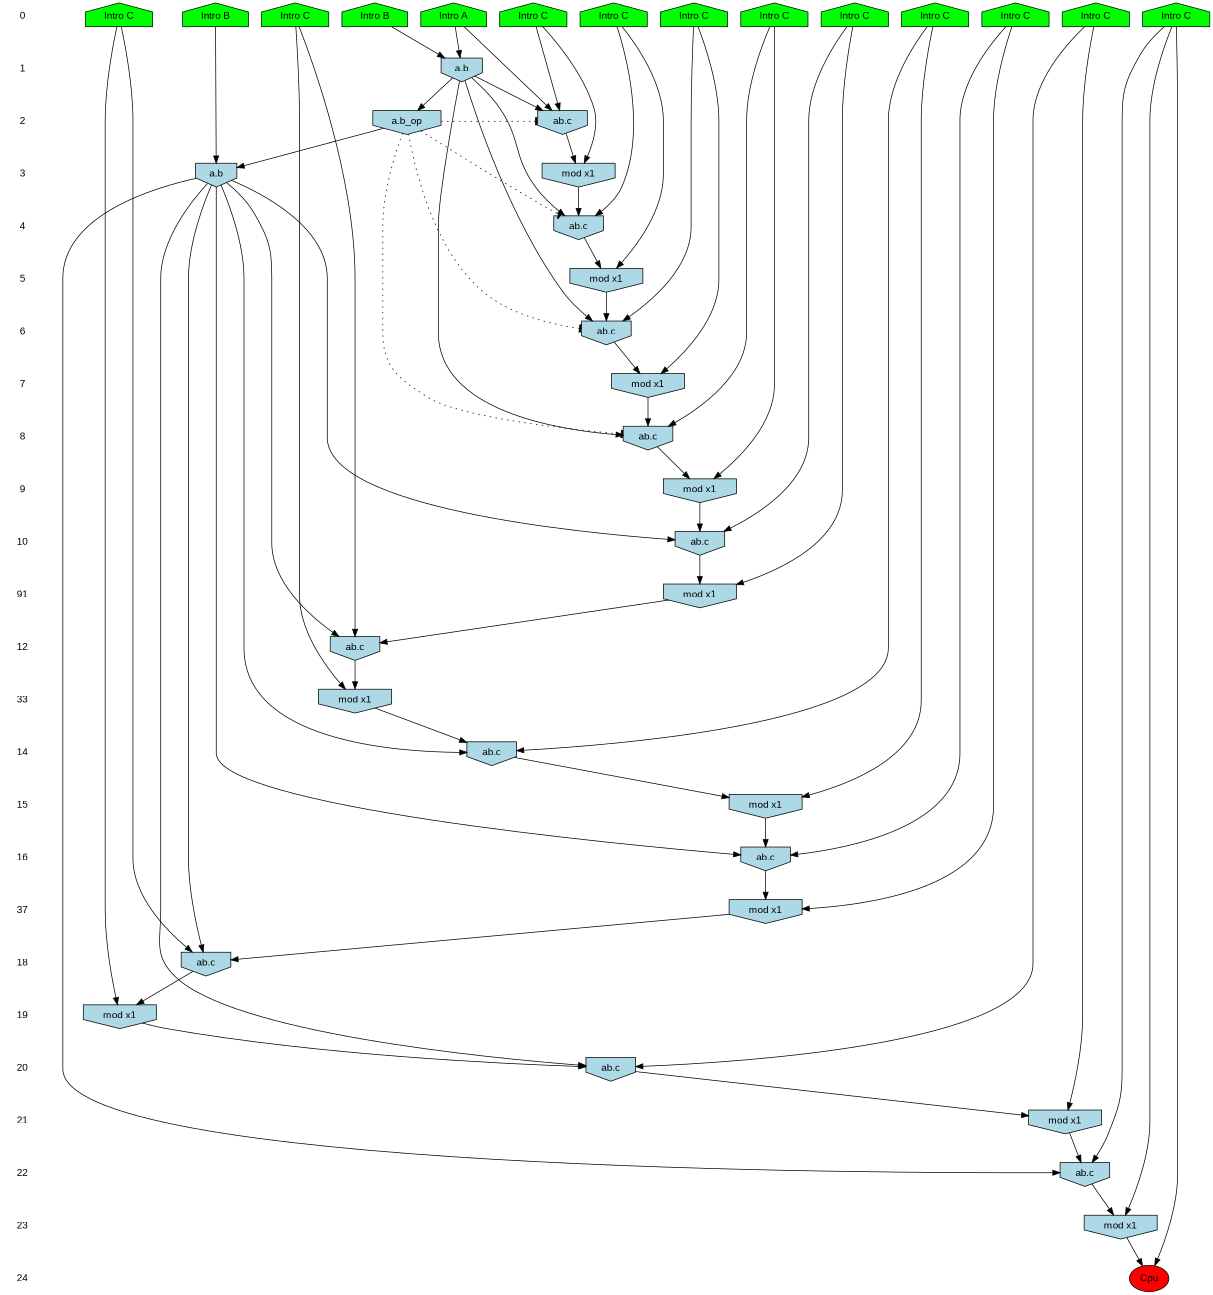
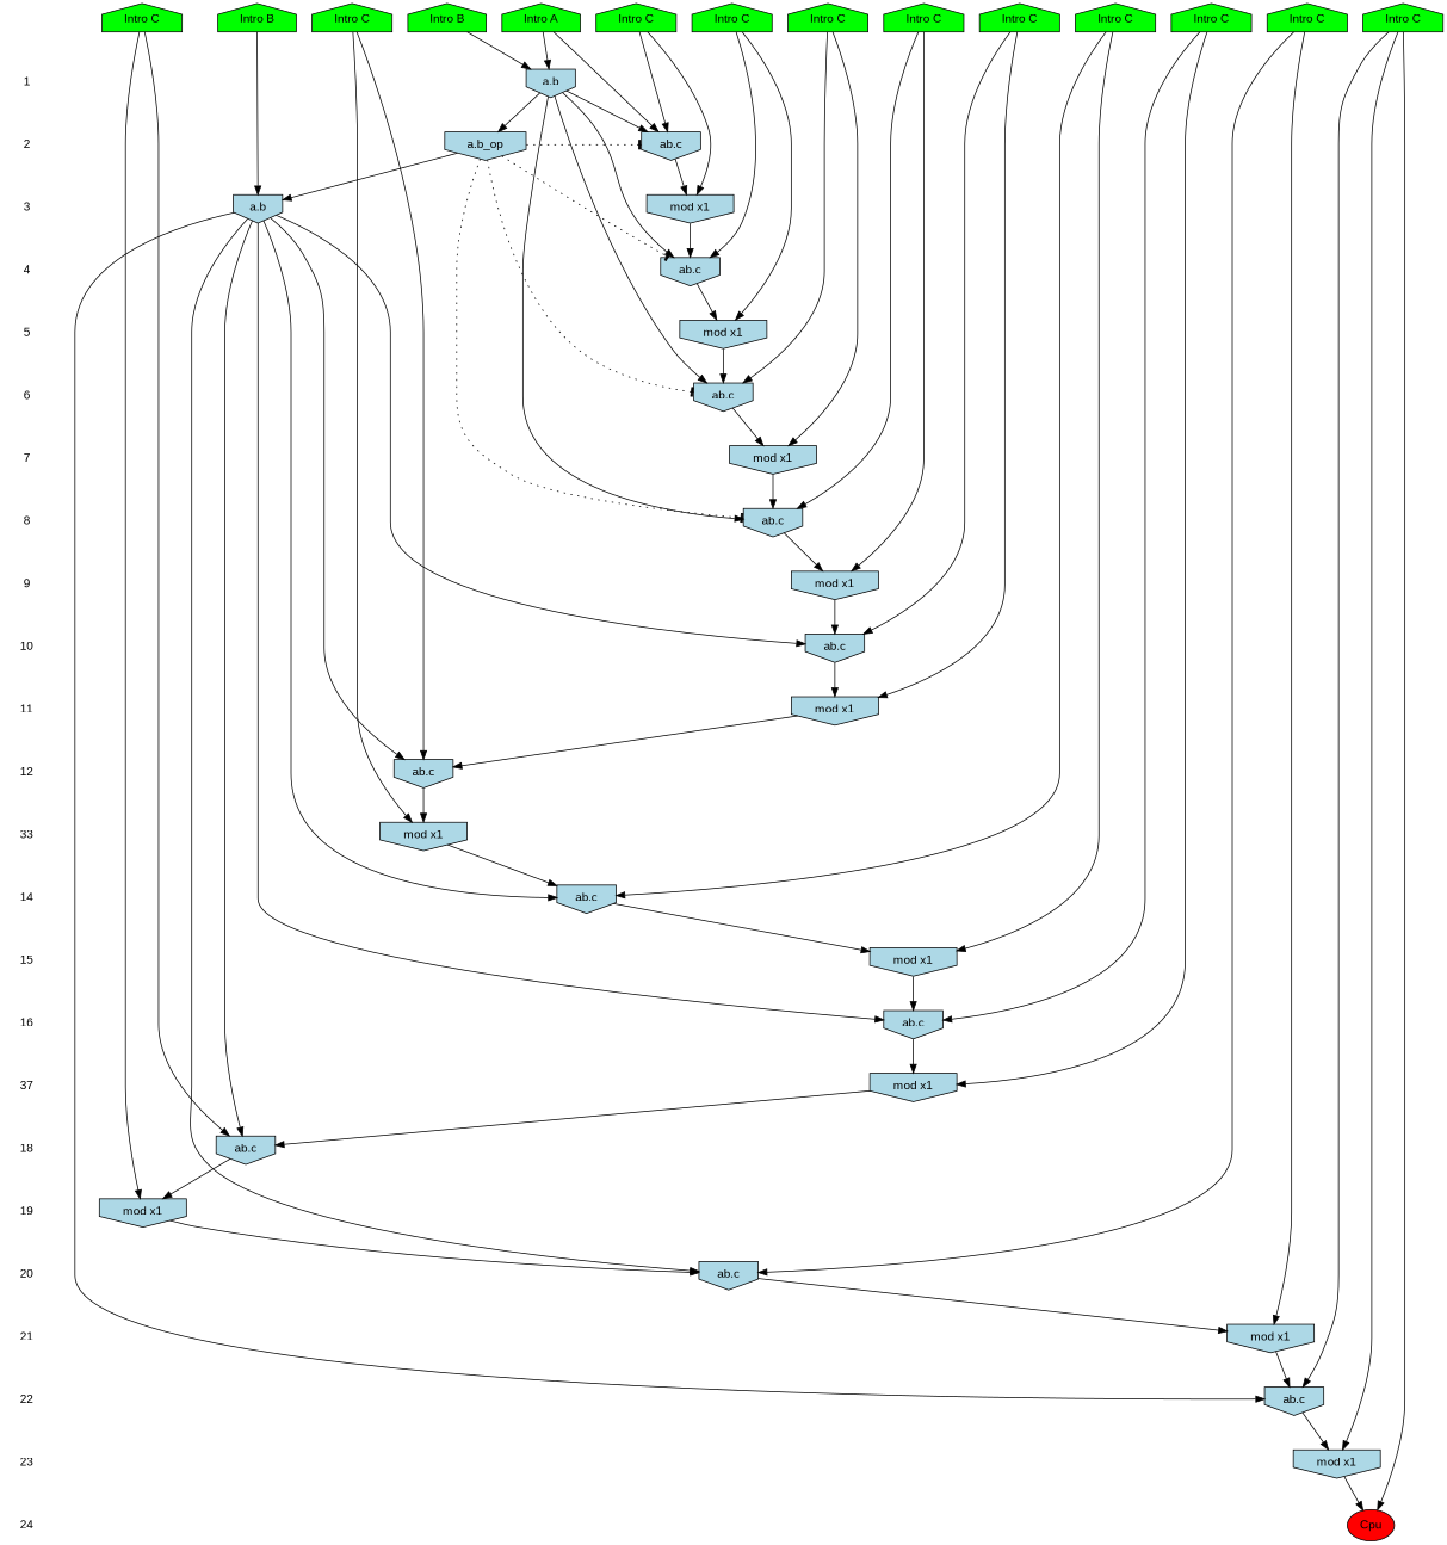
  digraph {
    fontname="Liberation Sans"
    ranksep=.5
    node [fontname="Liberation Sans" shape=plaintext style=filled]
    edge [fontname="Liberation Sans"]
-   0 [style=""]
    n2 [fillcolor=green label="Intro A" shape=house]
    n3 [fillcolor=green label="Intro B" shape=house]
    n4 [fillcolor=green label="Intro B" shape=house]
    n5 [fillcolor=green label="Intro C" shape=house]
    n6 [fillcolor=green label="Intro C" shape=house]
    n7 [fillcolor=green label="Intro C" shape=house]
    n8 [fillcolor=green label="Intro C" shape=house]
    n9 [fillcolor=green label="Intro C" shape=house]
    n10 [fillcolor=green label="Intro C" shape=house]
    n11 [fillcolor=green label="Intro C" shape=house]
    n12 [fillcolor=green label="Intro C" shape=house]
    n13 [fillcolor=green label="Intro C" shape=house]
    n14 [fillcolor=green label="Intro C" shape=house]
    n15 [fillcolor=green label="Intro C" shape=house]
    1 [style=""]
    n17 [fillcolor=lightblue label="a.b" shape=invhouse]
    2 [style=""]
    n19 [fillcolor=lightblue label="ab.c" shape=invhouse]
    n20 [fillcolor=lightblue label="a.b_op" shape=invhouse]
    3 [style=""]
    n22 [fillcolor=lightblue label="mod x1" shape=invhouse]
    n23 [fillcolor=lightblue label="a.b" shape=invhouse]
    4 [style=""]
    n25 [fillcolor=lightblue label="ab.c" shape=invhouse]
    5 [style=""]
    n27 [fillcolor=lightblue label="mod x1" shape=invhouse]
    6 [style=""]
    n29 [fillcolor=lightblue label="ab.c" shape=invhouse]
    7 [style=""]
    n31 [fillcolor=lightblue label="mod x1" shape=invhouse]
    8 [style=""]
    n33 [fillcolor=lightblue label="ab.c" shape=invhouse]
    9 [style=""]
    n35 [fillcolor=lightblue label="mod x1" shape=invhouse]
    10 [style=""]
    n37 [fillcolor=lightblue label="ab.c" shape=invhouse]
-   11 [label=91 style=""]
+   11 [style=""]
    n39 [fillcolor=lightblue label="mod x1" shape=invhouse]
    12 [style=""]
    n41 [fillcolor=lightblue label="ab.c" shape=invhouse]
    n42 [label=33 style=""]
    n43 [fillcolor=lightblue label="mod x1" shape=invhouse]
    14 [style=""]
    n45 [fillcolor=lightblue label="ab.c" shape=invhouse]
    15 [style=""]
    n47 [fillcolor=lightblue label="mod x1" shape=invhouse]
    16 [style=""]
    n49 [fillcolor=lightblue label="ab.c" shape=invhouse]
    n50 [label=37 style=""]
    n51 [fillcolor=lightblue label="mod x1" shape=invhouse]
    18 [style=""]
    n53 [fillcolor=lightblue label="ab.c" shape=invhouse]
    19 [style=""]
    n55 [fillcolor=lightblue label="mod x1" shape=invhouse]
    20 [style=""]
    n57 [fillcolor=lightblue label="ab.c" shape=invhouse]
    21 [style=""]
    n59 [fillcolor=lightblue label="mod x1" shape=invhouse]
    22 [style=""]
    n61 [fillcolor=lightblue label="ab.c" shape=invhouse]
    23 [style=""]
    n63 [fillcolor=lightblue label="mod x1" shape=invhouse]
    24 [style=""]
    n65 [fillcolor=red label=Cpu shape=""]
    subgraph sub_1 {
      rank=same
-     0
      n2
      n3
      n4
      n5
      n6
      n7
      n8
      n9
      n10
      n11
      n12
      n13
      n14
      n15
    }
    subgraph sub_2 {
      rank=same
      1
      n17
    }
    subgraph sub_3 {
      rank=same
      2
      n19
      n20
    }
    subgraph sub_4 {
      rank=same
      3
      n22
      n23
    }
    subgraph sub_5 {
      rank=same
      4
      n25
    }
    subgraph sub_6 {
      rank=same
      5
      n27
    }
    subgraph sub_7 {
      rank=same
      6
      n29
    }
    subgraph sub_8 {
      rank=same
      7
      n31
    }
    subgraph sub_9 {
      rank=same
      8
      n33
    }
    subgraph sub_10 {
      rank=same
      9
      n35
    }
    subgraph sub_11 {
      rank=same
      10
      n37
    }
    subgraph sub_12 {
      rank=same
      11
      n39
    }
    subgraph sub_13 {
      rank=same
      12
      n41
    }
    subgraph sub_14 {
      rank=same
      n42
      n43
    }
    subgraph sub_15 {
      rank=same
      14
      n45
    }
    subgraph sub_16 {
      rank=same
      15
      n47
    }
    subgraph sub_17 {
      rank=same
      16
      n49
    }
    subgraph sub_18 {
      rank=same
      n50
      n51
    }
    subgraph sub_19 {
      rank=same
      18
      n53
    }
    subgraph sub_20 {
      rank=same
      19
      n55
    }
    subgraph sub_21 {
      rank=same
      20
      n57
    }
    subgraph sub_22 {
      rank=same
      21
      n59
    }
    subgraph sub_23 {
      rank=same
      22
      n61
    }
    subgraph sub_24 {
      rank=same
      23
      n63
    }
    subgraph sub_25 {
      rank=same
      24
      n65
    }
-   0 -> 1 [style=invis]
    n2 -> n17
    n2 -> n19
    n3 -> n23
    n4 -> n17
    n5 -> n19
    n5 -> n22
    n6 -> n37
    n6 -> n39
    n7 -> n61
    n7 -> n63
    n7 -> n65
    n8 -> n49
    n8 -> n51
    n9 -> n57
    n9 -> n59
    n10 -> n29
    n10 -> n31
    n11 -> n53
    n11 -> n55
    n12 -> n33
    n12 -> n35
    n13 -> n45
    n13 -> n47
    n14 -> n25
    n14 -> n27
    n15 -> n41
    n15 -> n43
    1 -> 2 [style=invis]
    n17 -> n19
    n17 -> n20
    n17 -> n25
    n17 -> n29
    n17 -> n33
    2 -> 3 [style=invis]
    n19 -> n22
    n20 -> n19 [arrowhead=tee style=dotted]
    n20 -> n23
    n20 -> n25 [arrowhead=tee style=dotted]
    n20 -> n29 [arrowhead=tee style=dotted]
    n20 -> n33 [arrowhead=tee style=dotted]
    3 -> 4 [style=invis]
    n22 -> n25
    n23 -> n37
    n23 -> n41
    n23 -> n45
    n23 -> n49
    n23 -> n53
    n23 -> n57
    n23 -> n61
    4 -> 5 [style=invis]
    n25 -> n27
    5 -> 6 [style=invis]
    n27 -> n29
    6 -> 7 [style=invis]
    n29 -> n31
    7 -> 8 [style=invis]
    n31 -> n33
    8 -> 9 [style=invis]
    n33 -> n35
    9 -> 10 [style=invis]
    n35 -> n37
    10 -> 11 [style=invis]
    n37 -> n39
    11 -> 12 [style=invis]
    n39 -> n41
    12 -> n42 [style=invis]
    n41 -> n43
    n42 -> 14 [style=invis]
    n43 -> n45
    14 -> 15 [style=invis]
    n45 -> n47
    15 -> 16 [style=invis]
    n47 -> n49
    16 -> n50 [style=invis]
    n49 -> n51
    n50 -> 18 [style=invis]
    n51 -> n53
    18 -> 19 [style=invis]
    n53 -> n55
    19 -> 20 [style=invis]
    n55 -> n57
    20 -> 21 [style=invis]
    n57 -> n59
    21 -> 22 [style=invis]
    n59 -> n61
    22 -> 23 [style=invis]
    n61 -> n63
    23 -> 24 [style=invis]
    n63 -> n65
  }
